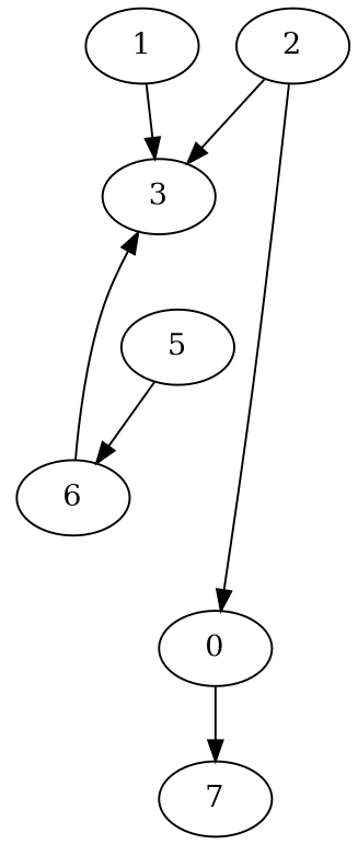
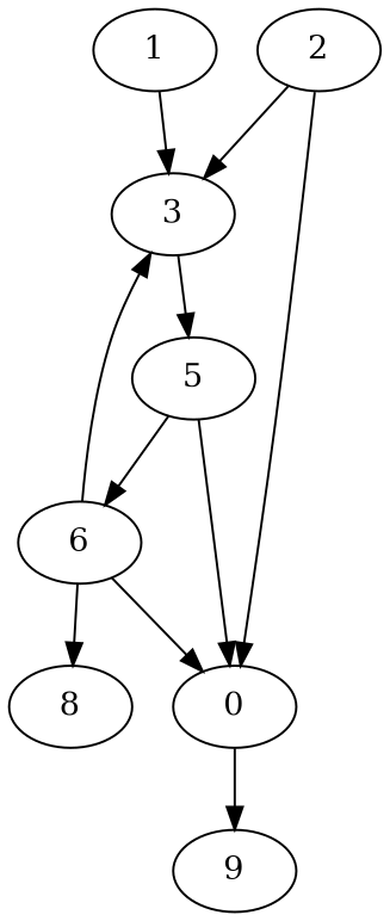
  digraph {
    1
    3
    2
    n4 [label=0]
    5
-   7
+   7 [label=9]
    6
+   8
    1 -> 3
+   3 -> 5
    2 -> 3
    2 -> n4
    n4 -> 7
+   5 -> n4
    5 -> 6
    6 -> 3
+   6 -> n4
+   6 -> 8
  }
